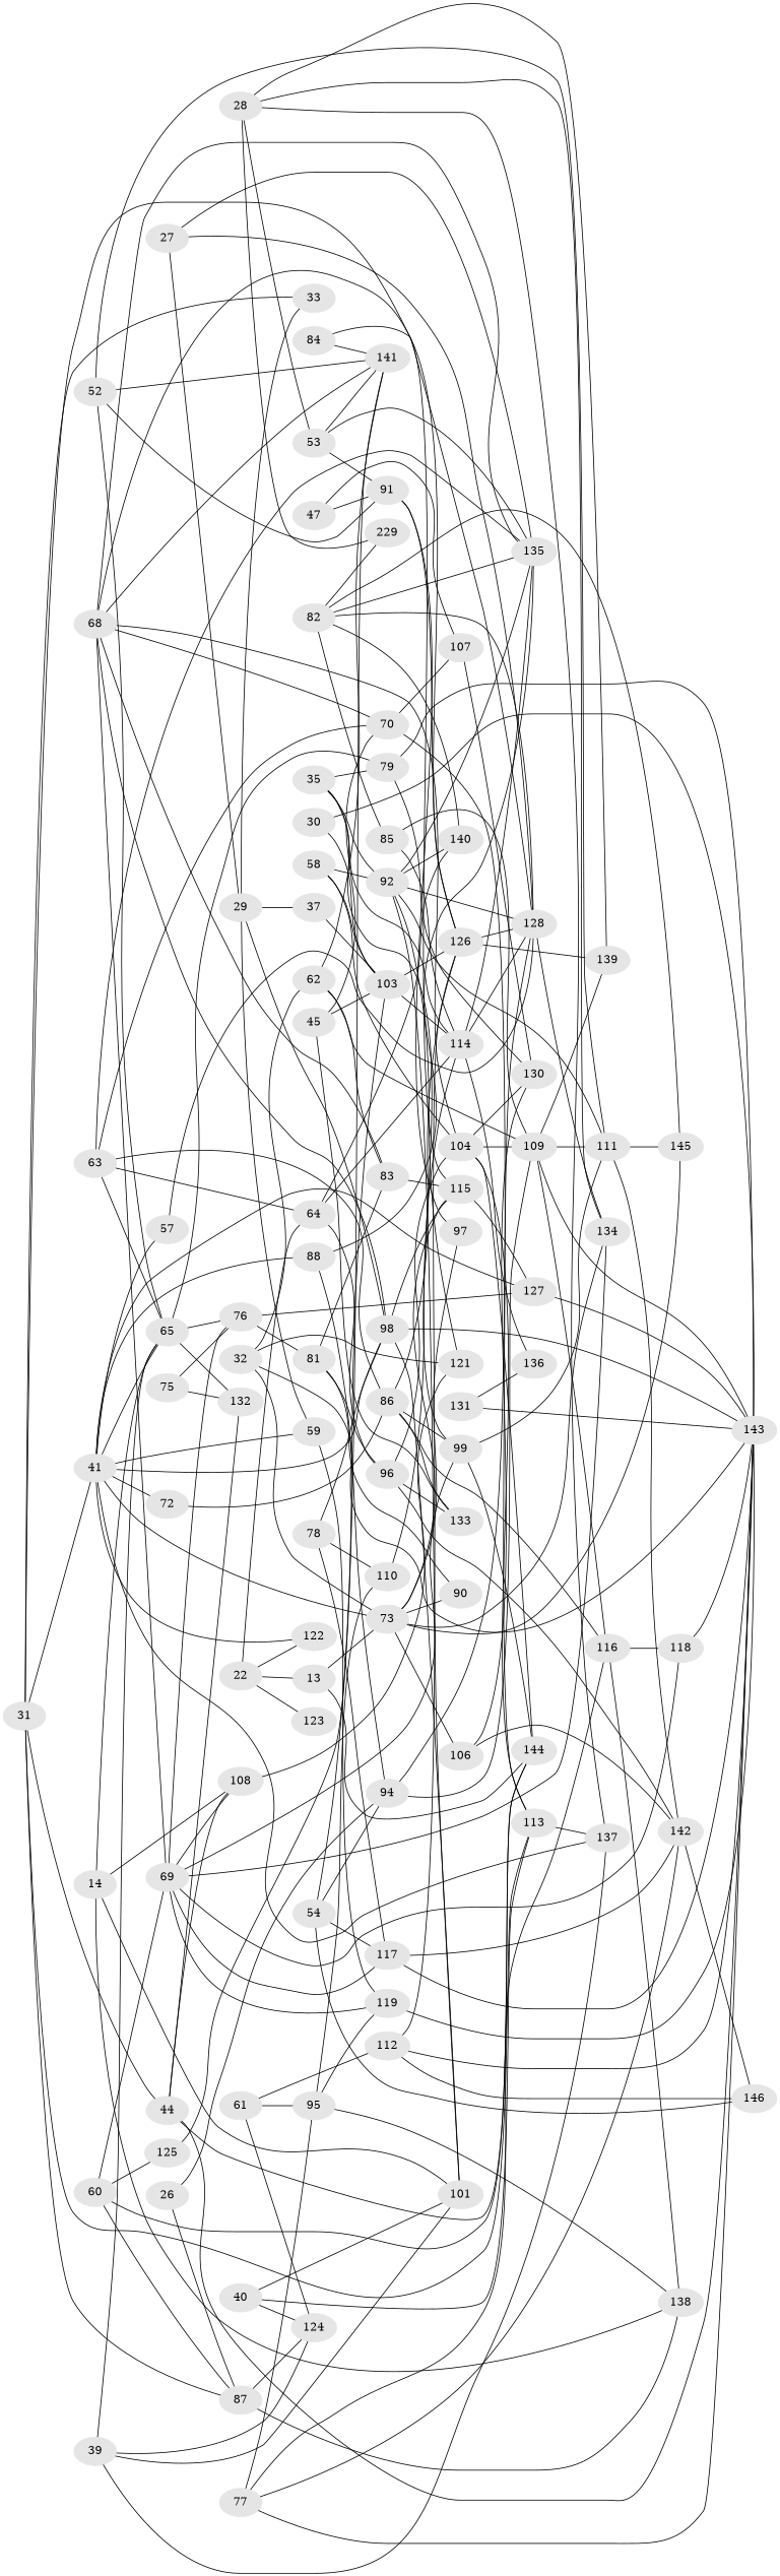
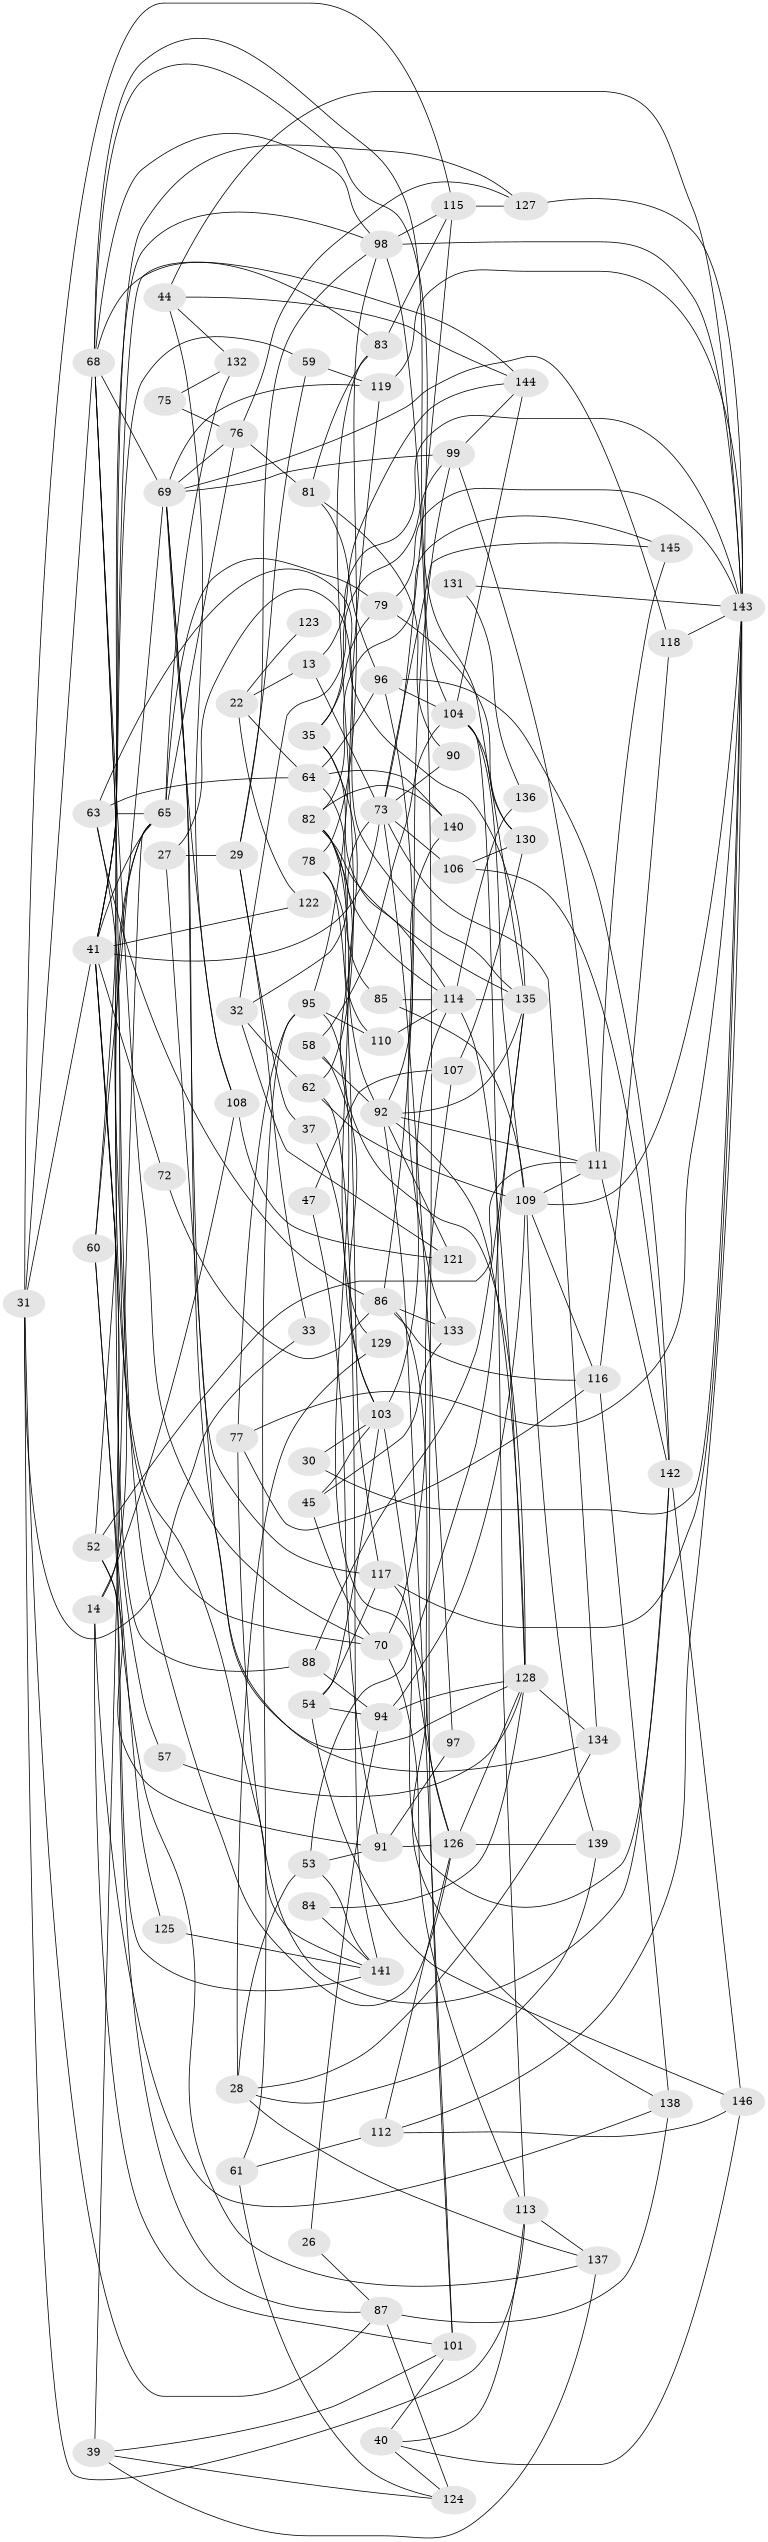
  graph {
    fontname="DejaVu Serif"
    rankdir=LR
    node [color=gray90 fontname="DejaVu Serif" style=filled]
    edge [fontname="DejaVu Serif"]
    13
    73
    144
    134
    115
    90
    97
    106
    145
    65 [super="+24"]
    79 [super="+56"]
    132
    76
    14
    101
    108
    138
    121
    64 [super="+6"]
    114 [super="+34+74"]
    96
    140
    22
    122
    123
    103 [super="+102+71"]
    126 [super="+120"]
    87 [super="+18"]
    124
    26
    94
    128 [super="+55"]
    109 [super="+66"]
    27
    29
    135 [super="+8+100"]
    33
    37
    59
    98
    28
    53
-   129 [label=229]
+   129
    137
    139
    91
    141 [super="+38"]
    119
    143 [super="+17+49"]
    30
    31 [super="+11"]
    68 [super="+3+50"]
    113
    41 [super="+19"]
    70
    104 [super="+67"]
    69 [super="+46+25"]
    83
    127 [super="+89"]
    32
    62
    130
    35
    92 [super="+15+80"]
    99 [super="+9"]
    111 [super="+23+43"]
    136
    39
    40 [super="+20"]
    146
    57
    72
    88
    86 [super="+1+36"]
    44
    45
    133
    107
    47
    125
    52
    142
    54
    117
    58
    118
    60
    61
    95
    112
    110
    116
    63
    81
    75
    77
    78
    82 [super="+2"]
    85
    84
    131 [super="+93"]
    13 -- 73
    13 -- 144
    73 -- 134
    73 -- 115
    73 -- 90
    73 -- 97
    73 -- 106
    73 -- 145
    115 -- 127
    106 -- 130
    106 -- 142
    65 -- 79 [weight=2]
    65 -- 132
    65 -- 76
    79 -- 143
    79 -- 130
    76 -- 127
    76 -- 81
    14 -- 65
    14 -- 101
    14 -- 108
    14 -- 138
    108 -- 121
    64 -- 114
    64 -- 96
    64 -- 140
    114 -- 128 [weight=2]
    114 -- 135 [weight=2]
    114 -- 136 [weight=3]
    96 -- 104
    96 -- 133
    96 -- 142
    22 -- 13
    22 -- 64
    22 -- 122
    22 -- 123
    103 -- 114 [weight=2]
    103 -- 126 [weight=2]
    126 -- 128
    126 -- 139
    87 -- 138
    87 -- 124
    26 -- 87
    26 -- 94
    94 -- 128
    94 -- 109
    128 -- 134
    109 -- 139
    109 -- 143 [weight=2]
    109 -- 111 [weight=2]
    109 -- 116
    27 -- 128
    27 -- 29
    27 -- 135
    29 -- 33
    29 -- 37
    29 -- 59
    29 -- 98
    37 -- 103
    59 -- 119
    98 -- 115
    98 -- 101
    98 -- 143
    28 -- 134
    28 -- 53
    28 -- 129
    28 -- 137
    28 -- 139
    53 -- 135
    53 -- 91
    53 -- 141
    91 -- 97
    91 -- 126
    119 -- 143
    30 -- 103
    30 -- 143 [weight=2]
    31 -- 115
    31 -- 87
    31 -- 33
-   31 -- 44
+   31 -- 68
    31 -- 113
    31 -- 41
    68 -- 126
    68 -- 135 [weight=2]
    68 -- 98
    68 -- 141
    68 -- 70
    68 -- 104
    68 -- 69
    68 -- 83
    113 -- 137
    41 -- 73
    41 -- 65
    41 -- 122
    41 -- 59
    41 -- 98
    41 -- 137
    41 -- 127
    41 -- 57
    41 -- 72
    41 -- 88
    70 -- 113
    70 -- 107
    104 -- 144
    104 -- 109 [weight=2]
    104 -- 113
    104 -- 130
    69 -- 134
    69 -- 76
    69 -- 108
    69 -- 119
    69 -- 99
    69 -- 117
    69 -- 118
    83 -- 115
    127 -- 143 [weight=2]
    32 -- 73
    32 -- 121
    32 -- 143
    32 -- 62
    62 -- 109
    62 -- 141
    62 -- 83
    35 -- 79
    35 -- 114
    35 -- 92
    35 -- 99
    92 -- 101
    92 -- 121
    92 -- 140
    92 -- 128 [weight=2]
    92 -- 135 [weight=2]
    92 -- 111
    99 -- 144
    99 -- 111
    111 -- 145
    111 -- 142
    39 -- 65
    39 -- 101
    39 -- 124
    39 -- 137
    40 -- 101
    40 -- 124
    40 -- 113
+   40 -- 146
    57 -- 128
    72 -- 86
    88 -- 94
    88 -- 135
    86 -- 126
    86 -- 99
    86 -- 133
    86 -- 116
    44 -- 144
    44 -- 132
    44 -- 108
    44 -- 143
    45 -- 103
    45 -- 70
    45 -- 133
    107 -- 130
    47 -- 91
    47 -- 107
    125 -- 141
    52 -- 65
    52 -- 91
    52 -- 141
    52 -- 111
    142 -- 146
    54 -- 103
    54 -- 94
    54 -- 146
    54 -- 117
    117 -- 143
    117 -- 142
    58 -- 103
    58 -- 104
    58 -- 92
    118 -- 143
    60 -- 144
    60 -- 87
    60 -- 69
    60 -- 125
    61 -- 124
    61 -- 95
    61 -- 112
    95 -- 138
    95 -- 119
    95 -- 110
    112 -- 126
    112 -- 143
    112 -- 146
    110 -- 114
    116 -- 138
    116 -- 118
    63 -- 65
    63 -- 64
    63 -- 135
    63 -- 70
    63 -- 86
    81 -- 90
    81 -- 96
    81 -- 83
    75 -- 132
    75 -- 76
    77 -- 143
    77 -- 142
    77 -- 95
    77 -- 116
    78 -- 98
    78 -- 117
    78 -- 110
    82 -- 145
    82 -- 140
    82 -- 128
    82 -- 135
    82 -- 129
    82 -- 85
    85 -- 114
    85 -- 109
    84 -- 128
    84 -- 141
    131 -- 143 [weight=2]
    131 -- 136 [weight=2]
  }
